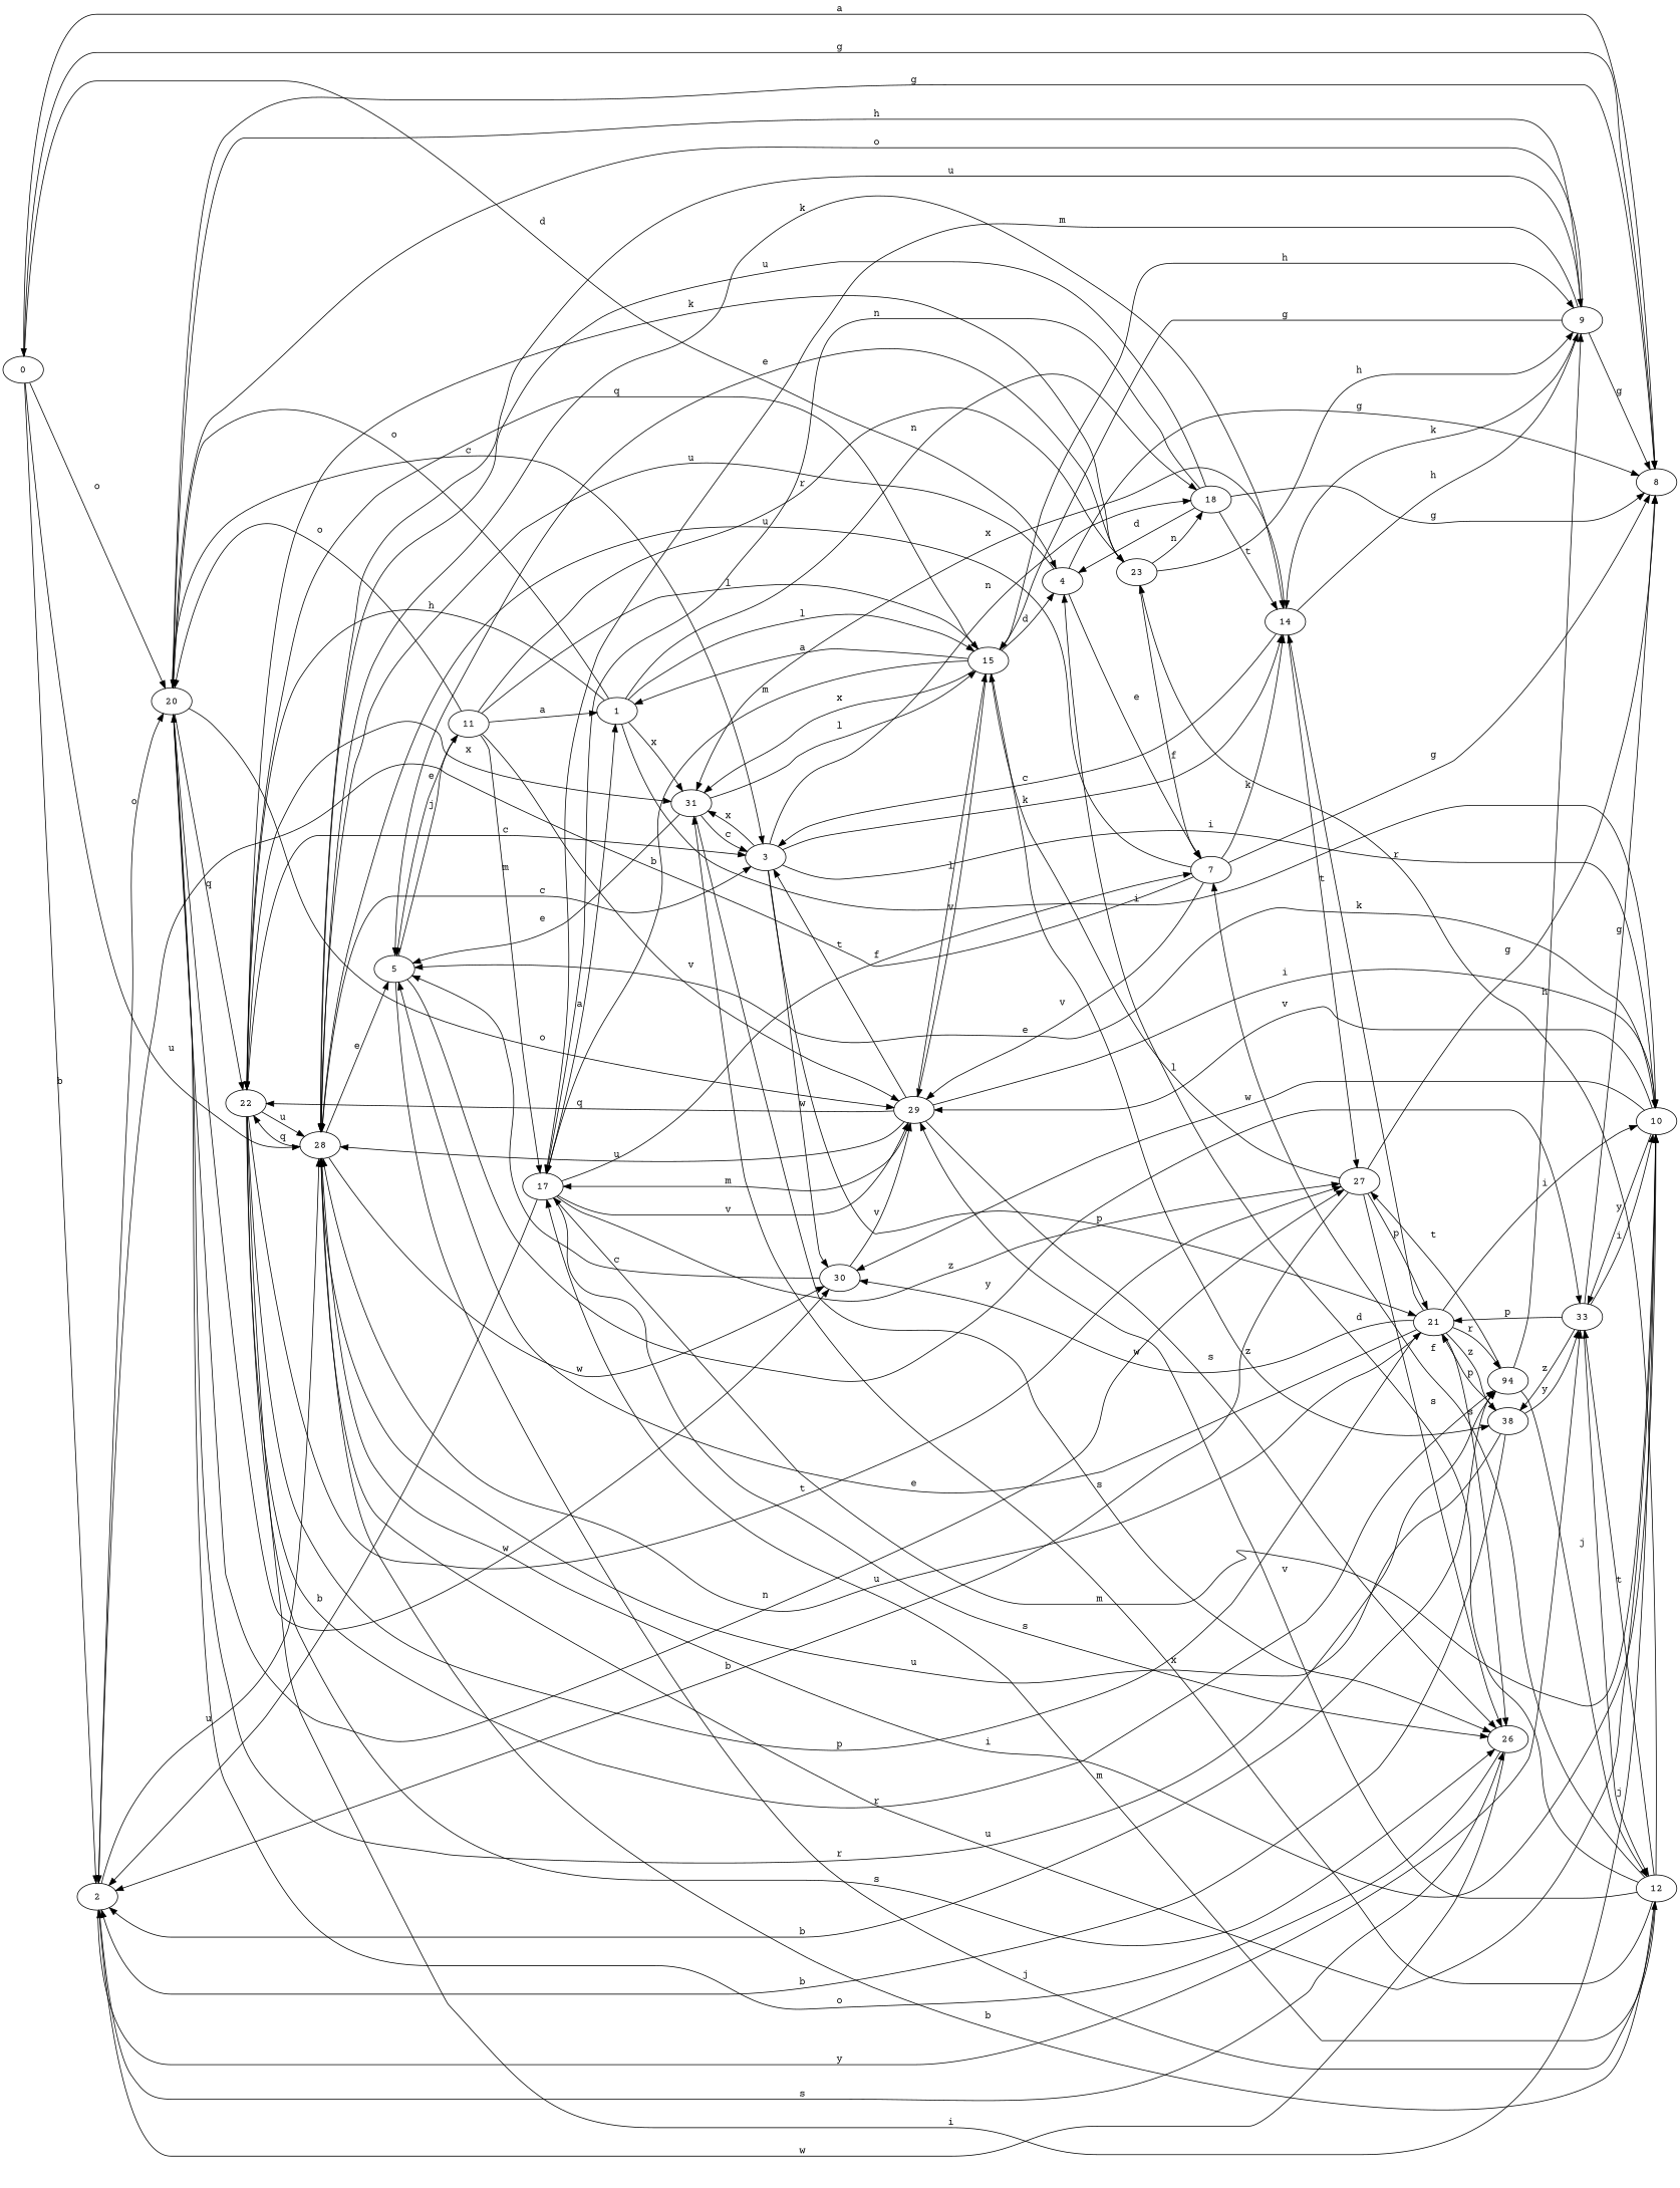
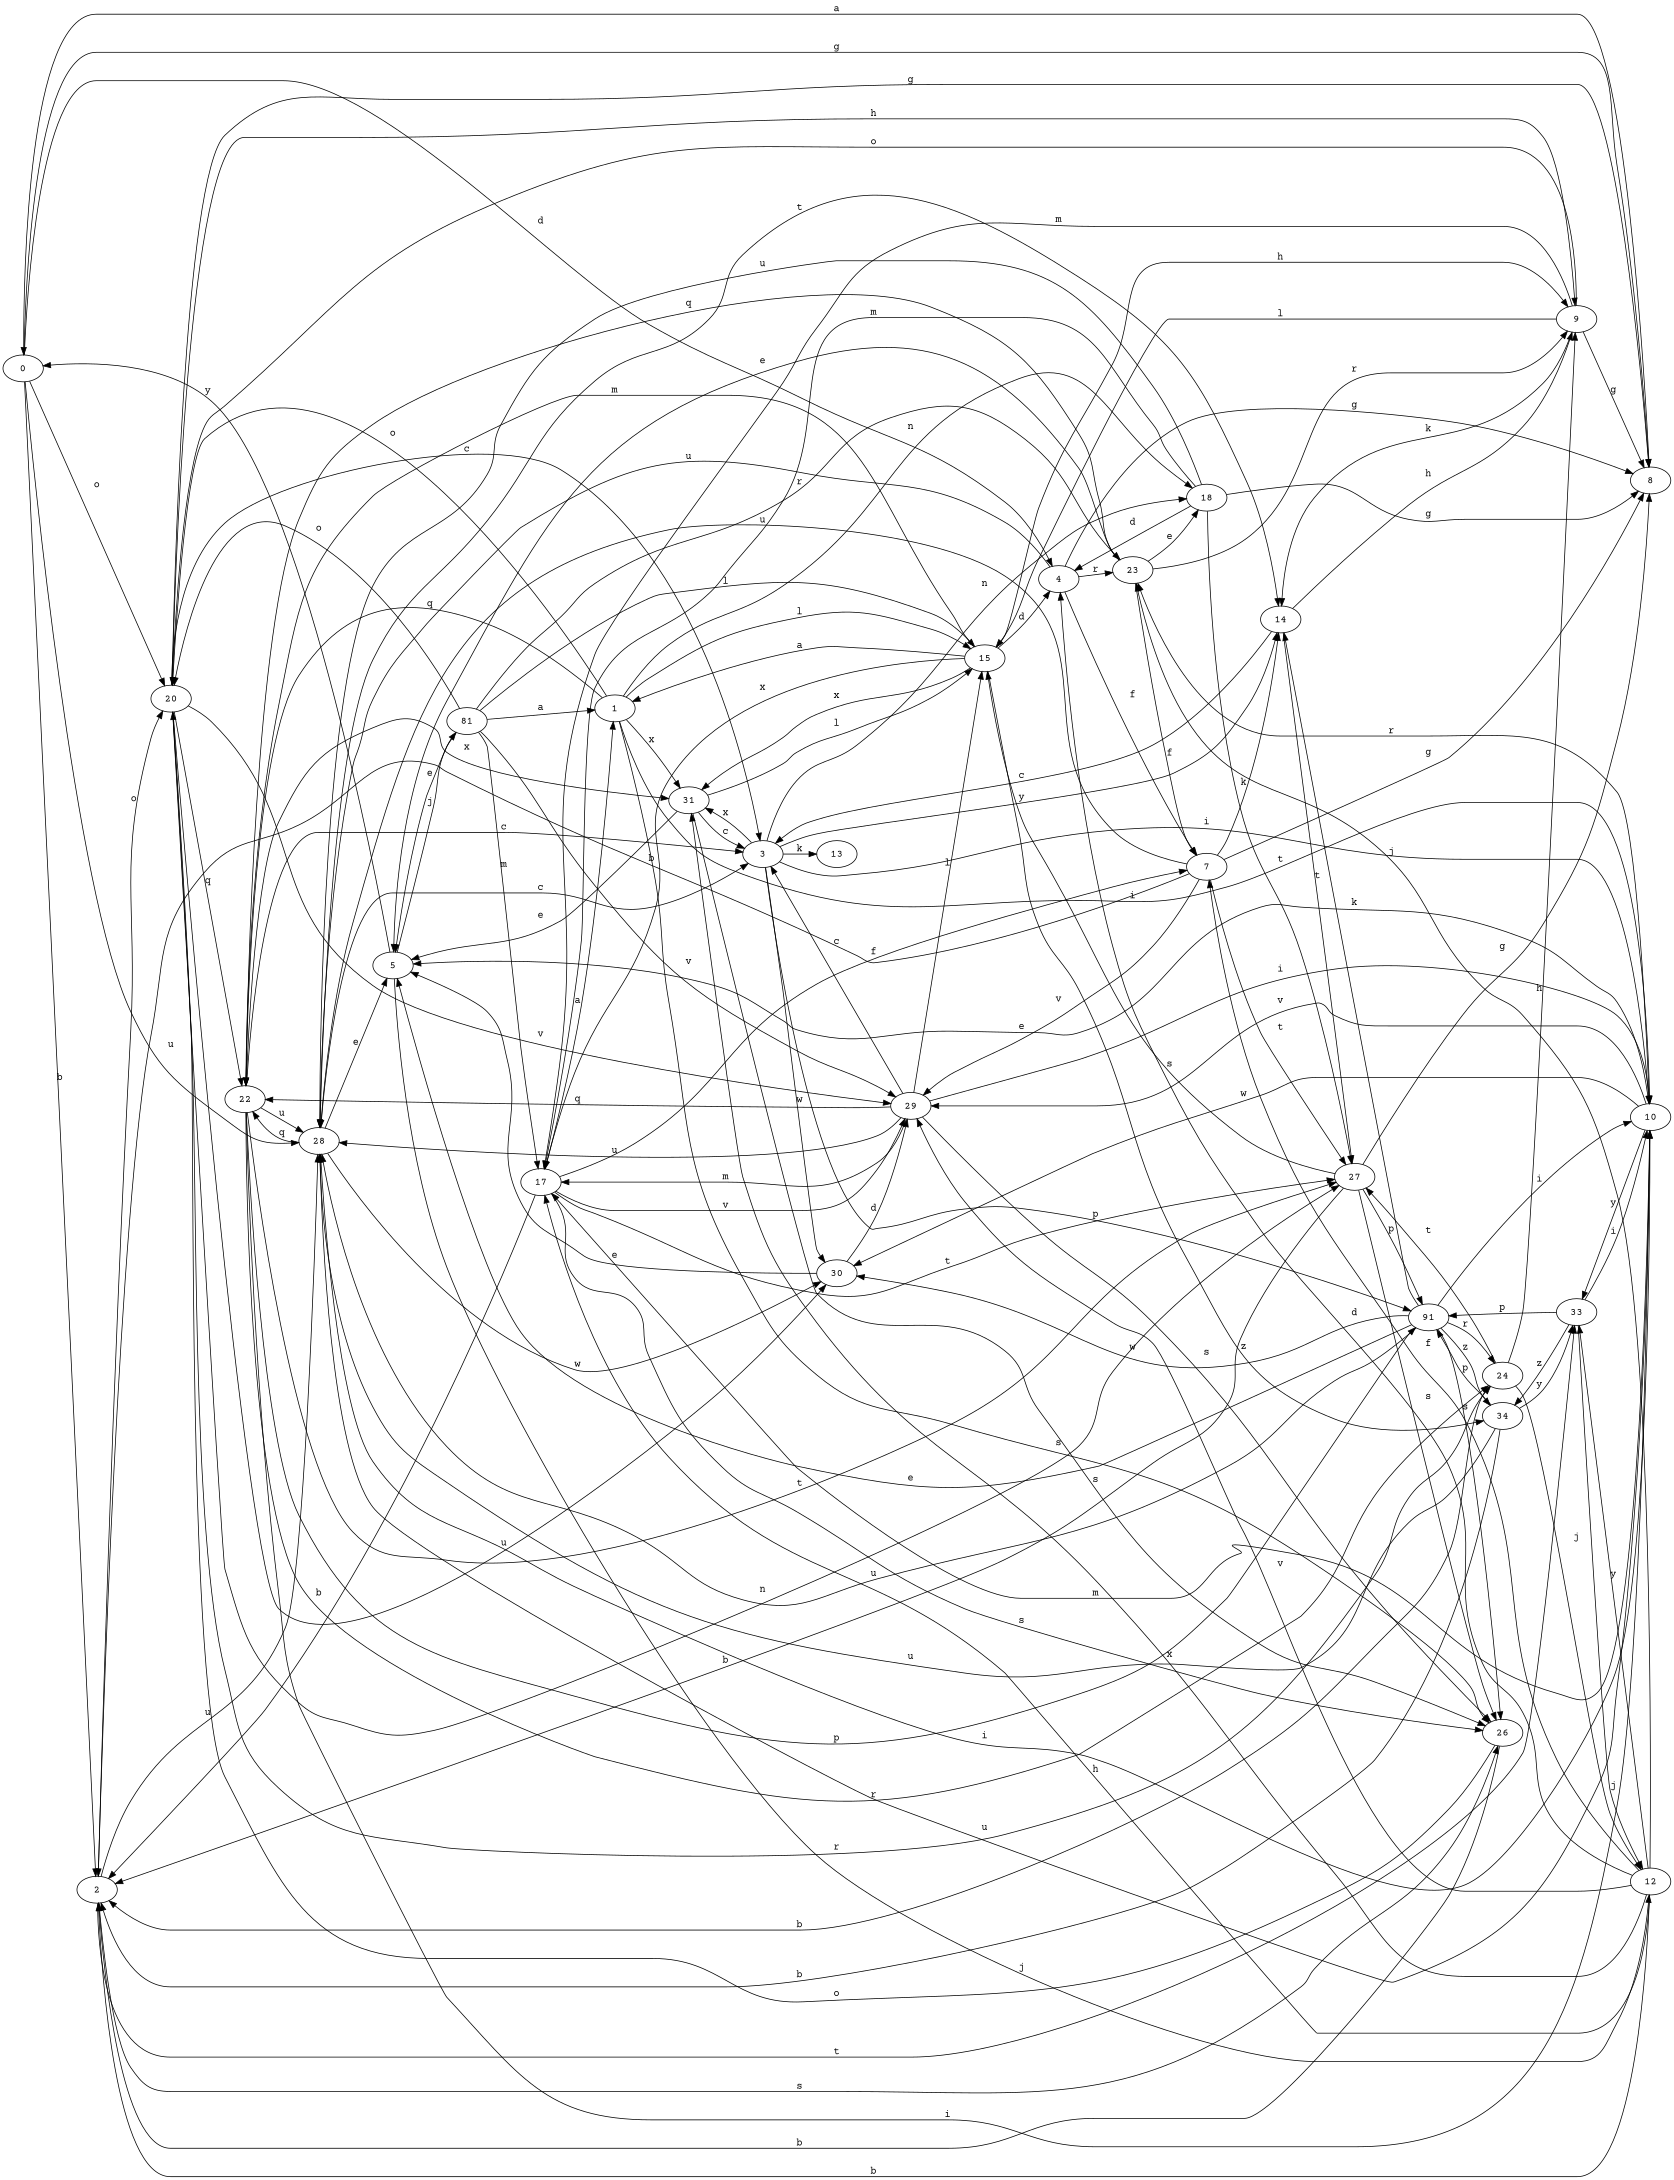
  strict digraph {
    fontname="Courier Prime"
    rankdir=LR
    node [fontname="Courier Prime"]
    edge [fontname="Courier Prime"]
    0
    2
    4
    8
    20
    28
    26
    33
    7
    23
    22
    3
    30
    27
    29
    9
-   24 [label=94]
+   24
    10
    14
    5
    1
    15
    18
    31
    17
-   34 [label=38]
-   21
+   34
+   21 [label=91]
    12
-   11
+   13
+   11 [label=81]
    0 -> 2 [label=b]
    0 -> 4 [label=d]
    0 -> 8 [label=g]
    0 -> 20 [label=o]
    0 -> 28 [label=u]
    2 -> 20 [label=o]
    2 -> 28 [label=u]
    2 -> 26 [label=s]
-   2 -> 33 [label=y]
+   2 -> 33 [label=t]
    4 -> 8 [label=g]
    4 -> 28 [label=u]
-   4 -> 7 [label=e]
+   4 -> 7 [label=f]
+   4 -> 23 [label=r]
    8 -> 0 [label=a]
    20 -> 8 [label=g]
    20 -> 22 [label=q]
    20 -> 3 [label=c]
-   20 -> 30 [label=w]
+   20 -> 30 [label=u]
    20 -> 27 [label=n]
-   20 -> 29 [label=o]
+   20 -> 29 [label=v]
    20 -> 9 [label=h]
    20 -> 24 [label=r]
    28 -> 22 [label=q]
    28 -> 3 [label=c]
    28 -> 30 [label=w]
    28 -> 10 [label=i]
-   28 -> 14 [label=k]
+   28 -> 14 [label=t]
    28 -> 5 [label=e]
-   26 -> 2 [label=w]
+   26 -> 2 [label=b]
    26 -> 20 [label=o]
-   33 -> 8 [label=g]
    33 -> 10 [label=i]
    33 -> 34 [label=z]
    33 -> 21 [label=p]
    33 -> 12 [label=j]
    7 -> 2 [label=b]
    7 -> 8 [label=g]
    7 -> 28 [label=u]
+   7 -> 27 [label=t]
    7 -> 29 [label=v]
    7 -> 14 [label=k]
    23 -> 7 [label=f]
-   23 -> 22 [label=k]
-   23 -> 9 [label=h]
+   23 -> 22 [label=q]
+   23 -> 9 [label=r]
    23 -> 5 [label=e]
-   23 -> 18 [label=n]
+   23 -> 18 [label=e]
    22 -> 28 [label=u]
-   22 -> 26 [label=s]
+   1 -> 26 [label=s]
    22 -> 3 [label=c]
    22 -> 27 [label=t]
    22 -> 24 [label=r]
    22 -> 10 [label=i]
    22 -> 31 [label=x]
    22 -> 21 [label=p]
    3 -> 30 [label=w]
    3 -> 10 [label=i]
-   3 -> 14 [label=k]
+   3 -> 14 [label=y]
    3 -> 18 [label=n]
    3 -> 31 [label=x]
    3 -> 21 [label=p]
-   30 -> 29 [label=v]
-   30 -> 5 [label=c]
+   3 -> 13 [label=k]
+   30 -> 29 [label=d]
+   30 -> 5 [label=e]
    27 -> 2 [label=b]
    27 -> 8 [label=g]
    27 -> 26 [label=s]
-   27 -> 15 [label=l]
+   27 -> 15 [label=s]
    27 -> 21 [label=p]
    29 -> 28 [label=u]
    29 -> 26 [label=s]
    29 -> 22 [label=q]
-   29 -> 3 [label=t]
+   29 -> 3 [label=c]
    29 -> 10 [label=i]
    29 -> 15 [label=l]
    29 -> 17 [label=m]
    9 -> 8 [label=g]
    9 -> 20 [label=o]
-   9 -> 28 [label=u]
    9 -> 14 [label=k]
-   9 -> 15 [label=g]
+   9 -> 15 [label=l]
    9 -> 17 [label=m]
    24 -> 2 [label=b]
    24 -> 27 [label=t]
    24 -> 9 [label=h]
    24 -> 12 [label=j]
    10 -> 28 [label=u]
    10 -> 33 [label=y]
+   10 -> 23 [label=r]
    10 -> 30 [label=w]
    10 -> 29 [label=v]
    10 -> 5 [label=e]
    10 -> 17 [label=m]
    14 -> 3 [label=c]
    14 -> 27 [label=t]
    14 -> 9 [label=h]
-   14 -> 31 [label=x]
-   5 -> 33 [label=y]
+   5 -> 0 [label=y]
    5 -> 12 [label=j]
    5 -> 11 [label=j]
    1 -> 20 [label=o]
-   1 -> 22 [label=h]
+   1 -> 22 [label=q]
    1 -> 10 [label=i]
    1 -> 15 [label=l]
    1 -> 18 [label=n]
    1 -> 31 [label=x]
    15 -> 4 [label=d]
-   15 -> 22 [label=q]
-   15 -> 29 [label=v]
+   15 -> 22 [label=m]
    15 -> 9 [label=h]
    15 -> 1 [label=a]
    15 -> 31 [label=x]
-   15 -> 17 [label=m]
+   15 -> 17 [label=x]
    15 -> 34 [label=z]
    18 -> 4 [label=d]
    18 -> 8 [label=g]
    18 -> 28 [label=u]
-   18 -> 14 [label=t]
-   18 -> 17 [label=n]
+   18 -> 27 [label=t]
+   18 -> 17 [label=m]
    31 -> 26 [label=s]
    31 -> 3 [label=c]
    31 -> 5 [label=e]
    31 -> 15 [label=l]
    17 -> 2 [label=b]
    17 -> 26 [label=s]
    17 -> 7 [label=f]
-   17 -> 27 [label=z]
+   17 -> 27 [label=t]
    17 -> 29 [label=v]
    17 -> 1 [label=a]
    34 -> 2 [label=b]
    34 -> 28 [label=u]
    34 -> 33 [label=y]
    34 -> 21 [label=p]
    21 -> 28 [label=u]
    21 -> 26 [label=s]
    21 -> 30 [label=w]
    21 -> 24 [label=r]
    21 -> 10 [label=i]
    21 -> 14 [label=k]
    21 -> 5 [label=e]
    21 -> 34 [label=z]
-   12 -> 28 [label=b]
+   12 -> 2 [label=b]
    12 -> 4 [label=d]
-   12 -> 33 [label=t]
+   12 -> 33 [label=y]
    12 -> 7 [label=f]
-   12 -> 23 [label=r]
+   12 -> 23 [label=j]
    12 -> 29 [label=v]
    12 -> 31 [label=x]
-   12 -> 17 [label=m]
+   12 -> 17 [label=h]
    11 -> 20 [label=o]
    11 -> 23 [label=r]
    11 -> 29 [label=v]
    11 -> 5 [label=e]
    11 -> 1 [label=a]
    11 -> 15 [label=l]
    11 -> 17 [label=m]
  }
